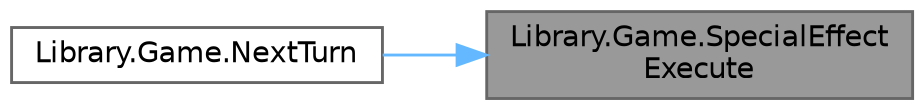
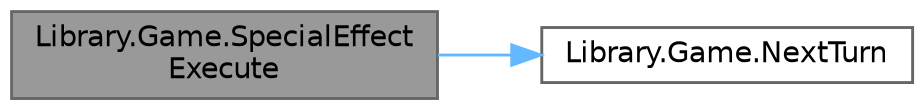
  digraph {
    rankdir=RL
    node [fontname=Helvetica fontsize=10 shape=box style=filled]
    n1 [color=gray40 fillcolor=grey60 fontcolor=black height=0.2 label="Library.Game.SpecialEffect\lExecute" width=0.4]
    n2 [color=grey40 fillcolor=white height=0.2 label="Library.Game.NextTurn" width=0.4]
-   n1 -> n2 [color=steelblue1 dir=back fontname=Helvetica fontsize=10 labelfontname=Helvetica labelfontsize=10 style=solid]
+   n2 -> n1 [color=steelblue1 dir=back fontname=Helvetica fontsize=10 labelfontname=Helvetica labelfontsize=10 style=solid]
  }
